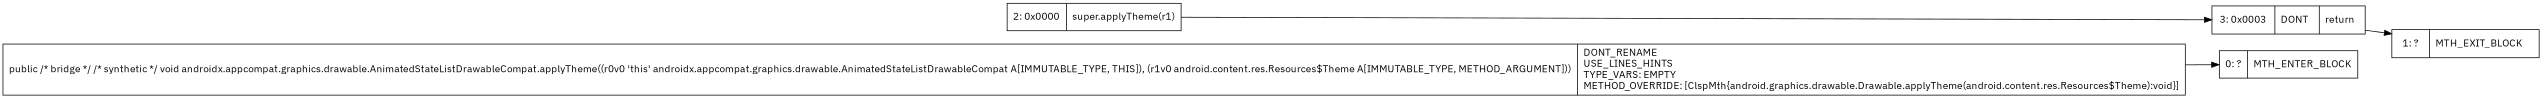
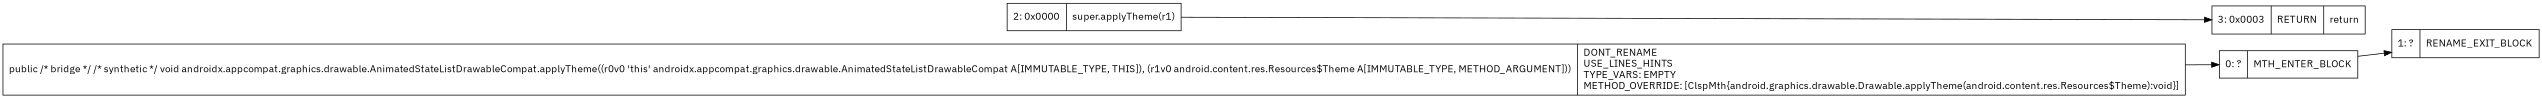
  digraph {
    fontname="IBM Plex Sans"
    rankdir=LR
    node [fontname="IBM Plex Sans" shape=record]
    edge [fontname="IBM Plex Sans"]
    n1 [label="{0\:\ ?|MTH_ENTER_BLOCK\l}"]
    n2 [label="{2\:\ 0x0000|super.applyTheme(r1)\l}"]
-   n3 [label="{3\:\ 0x0003|DONT\l|return\l}"]
-   n4 [label="{1\:\ ?|MTH_EXIT_BLOCK\l}"]
+   n3 [label="{3\:\ 0x0003|RETURN\l|return\l}"]
+   n4 [label="{1\:\ ?|RENAME_EXIT_BLOCK\l}"]
    n5 [label="{public \/* bridge *\/ \/* synthetic *\/ void androidx.appcompat.graphics.drawable.AnimatedStateListDrawableCompat.applyTheme((r0v0 'this' androidx.appcompat.graphics.drawable.AnimatedStateListDrawableCompat A[IMMUTABLE_TYPE, THIS]), (r1v0 android.content.res.Resources$Theme A[IMMUTABLE_TYPE, METHOD_ARGUMENT]))  | DONT_RENAME\lUSE_LINES_HINTS\lTYPE_VARS: EMPTY\lMETHOD_OVERRIDE: [ClspMth\{android.graphics.drawable.Drawable.applyTheme(android.content.res.Resources$Theme):void\}]\l}"]
    n2 -> n3
-   n3 -> n4
+   n1 -> n4
    n5 -> n1
  }
